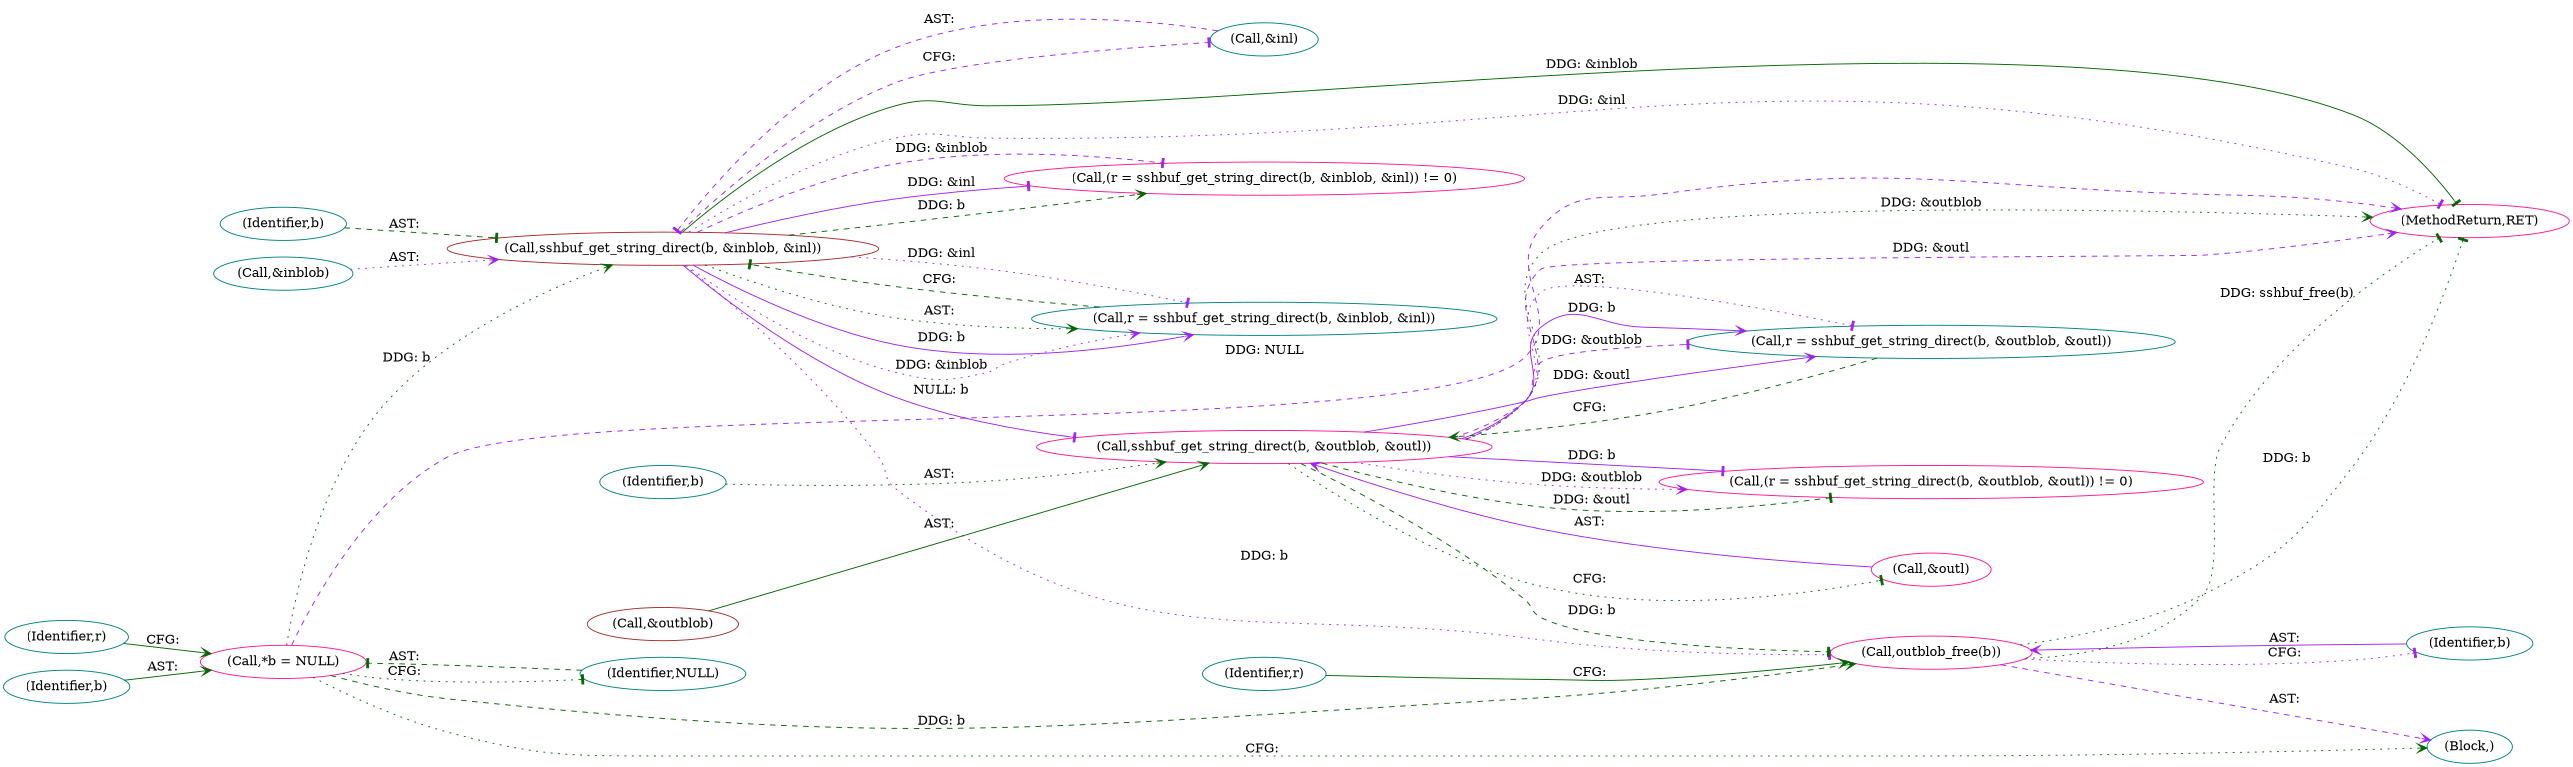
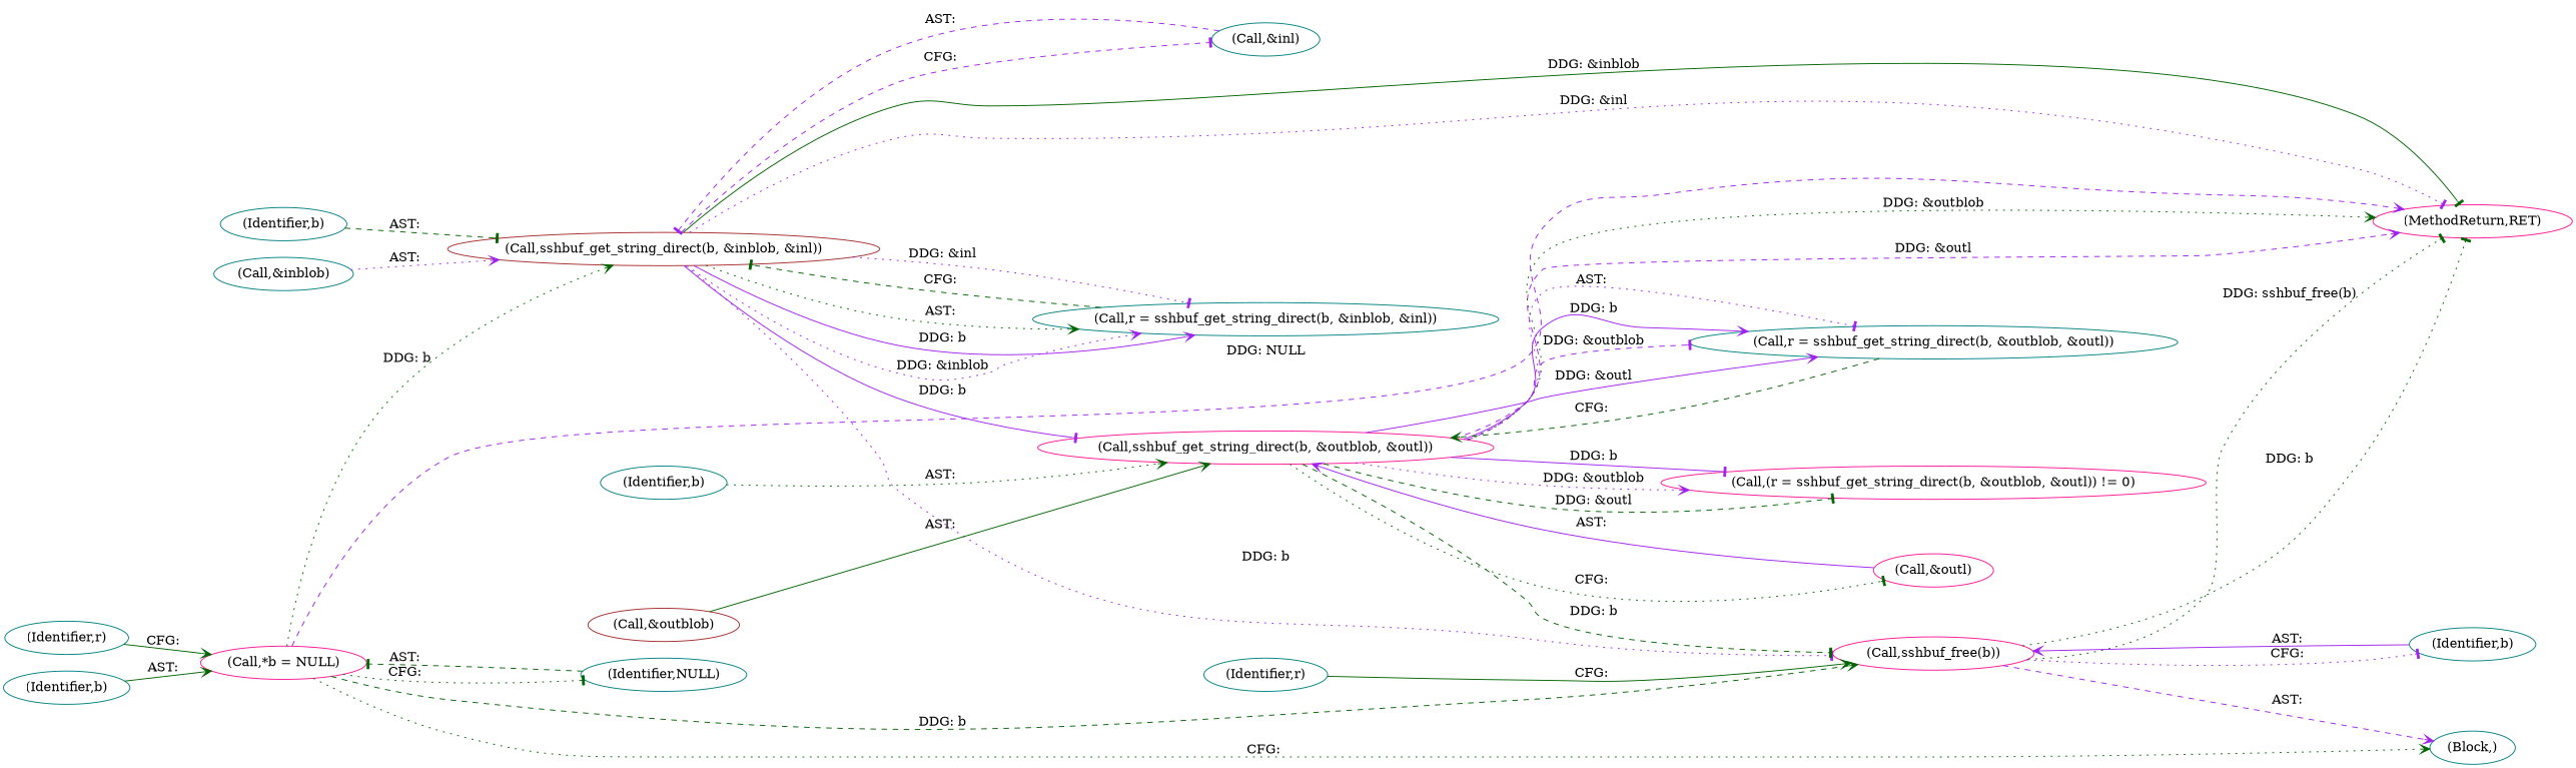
  digraph {
    rankdir=LR
    node [color=teal]
    edge [arrowhead=vee color=purple style=dotted]
-   n1 [color=deeppink label="(Call,outblob_free(b))"]
+   n1 [color=deeppink label="(Call,sshbuf_free(b))"]
    n2 [label="(Identifier,b)"]
    n3 [color=deeppink label="(MethodReturn,RET)"]
    n4 [label="(Block,)"]
    n5 [color=deeppink label="(Call,*b = NULL)"]
    n6 [color=brown label="(Call,sshbuf_get_string_direct(b, &inblob, &inl))"]
    n7 [label="(Identifier,NULL)"]
    n8 [color=deeppink label="(Call,sshbuf_get_string_direct(b, &outblob, &outl))"]
-   n9 [color=deeppink label="(Call,(r = sshbuf_get_string_direct(b, &inblob, &inl)) != 0)"]
    n10 [label="(Call,r = sshbuf_get_string_direct(b, &inblob, &inl))"]
    n11 [label="(Call,&inl)"]
    n12 [color=deeppink label="(Call,(r = sshbuf_get_string_direct(b, &outblob, &outl)) != 0)"]
    n13 [color=deeppink label="(Call,&outl)"]
    n14 [label="(Call,r = sshbuf_get_string_direct(b, &outblob, &outl))"]
    n15 [color=brown label="(Call,&outblob)"]
    n16 [label="(Identifier,r)"]
    n17 [label="(Identifier,r)"]
    n18 [label="(Identifier,b)"]
    n19 [label="(Call,&inblob)"]
    n20 [label="(Identifier,b)"]
    n21 [label="(Identifier,b)"]
    n1 -> n2 [arrowhead=tee label="CFG: "]
    n1 -> n3 [arrowhead=tee color=darkgreen label="DDG: sshbuf_free(b)"]
    n1 -> n3 [arrowhead=tee color=darkgreen label="DDG: b"]
    n1 -> n4 [label="AST: " style=dashed]
    n2 -> n1 [label="AST: " style=solid]
    n5 -> n1 [color=darkgreen label="DDG: b" style=dashed]
    n5 -> n3 [label="DDG: NULL" style=dashed]
    n5 -> n4 [color=darkgreen label="CFG: "]
    n5 -> n6 [color=darkgreen label="DDG: b"]
    n5 -> n7 [arrowhead=tee color=darkgreen label="CFG: "]
    n6 -> n1 [arrowhead=tee label="DDG: b"]
    n6 -> n3 [arrowhead=tee color=darkgreen label="DDG: &inblob" style=solid]
    n6 -> n3 [arrowhead=tee label="DDG: &inl"]
-   n6 -> n8 [arrowhead=tee label="NULL: b" style=solid]
-   n6 -> n9 [color=darkgreen label="DDG: b" style=dashed]
-   n6 -> n9 [arrowhead=tee label="DDG: &inblob" style=dashed]
-   n6 -> n9 [arrowhead=tee label="DDG: &inl" style=solid]
+   n6 -> n8 [arrowhead=tee label="DDG: b" style=solid]
    n6 -> n10 [color=darkgreen label="AST: "]
    n6 -> n10 [label="DDG: b" style=solid]
    n6 -> n10 [label="DDG: &inblob"]
    n6 -> n10 [arrowhead=tee label="DDG: &inl"]
    n6 -> n11 [arrowhead=tee label="CFG: " style=dashed]
    n7 -> n5 [arrowhead=tee color=darkgreen label="AST: " style=dashed]
    n8 -> n1 [arrowhead=tee color=darkgreen label="DDG: b" style=dashed]
    n8 -> n3 [label="DDG: &outl" style=dashed]
    n8 -> n3 [color=darkgreen label="DDG: &outblob"]
    n8 -> n12 [arrowhead=tee label="DDG: b" style=solid]
    n8 -> n12 [label="DDG: &outblob"]
    n8 -> n12 [arrowhead=tee color=darkgreen label="DDG: &outl" style=dashed]
    n8 -> n13 [arrowhead=tee color=darkgreen label="CFG: "]
    n8 -> n14 [arrowhead=tee label="AST: "]
    n8 -> n14 [label="DDG: b" style=solid]
    n8 -> n14 [arrowhead=tee label="DDG: &outblob" style=dashed]
    n8 -> n14 [label="DDG: &outl" style=solid]
    n10 -> n6 [arrowhead=tee color=darkgreen label="CFG: " style=dashed]
    n11 -> n6 [arrowhead=tee label="AST: " style=dashed]
    n13 -> n8 [label="AST: " style=solid]
    n14 -> n8 [color=darkgreen label="CFG: " style=dashed]
    n15 -> n8 [color=darkgreen label="AST: " style=solid]
    n16 -> n5 [color=darkgreen label="CFG: " style=solid]
    n17 -> n1 [color=darkgreen label="CFG: " style=solid]
    n18 -> n5 [color=darkgreen label="AST: " style=solid]
    n19 -> n6 [label="AST: "]
    n20 -> n8 [color=darkgreen label="AST: "]
    n21 -> n6 [arrowhead=tee color=darkgreen label="AST: " style=dashed]
  }
